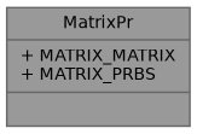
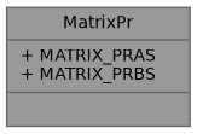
  digraph {
    fontname="DejaVu Sans"
-   n1 [color=gray40 fillcolor=grey60 fontcolor=black fontname="DejaVu Sans" fontsize=10 height=0.2 label="{MatrixPr\n|+ MATRIX_MATRIX\l+ MATRIX_PRBS\l|}" shape=record style=filled width=0.4]
+   n1 [color=gray40 fillcolor=grey60 fontcolor=black fontname="DejaVu Sans" fontsize=10 height=0.2 label="{MatrixPr\n|+ MATRIX_PRAS\l+ MATRIX_PRBS\l|}" shape=record style=filled width=0.4]
  }
